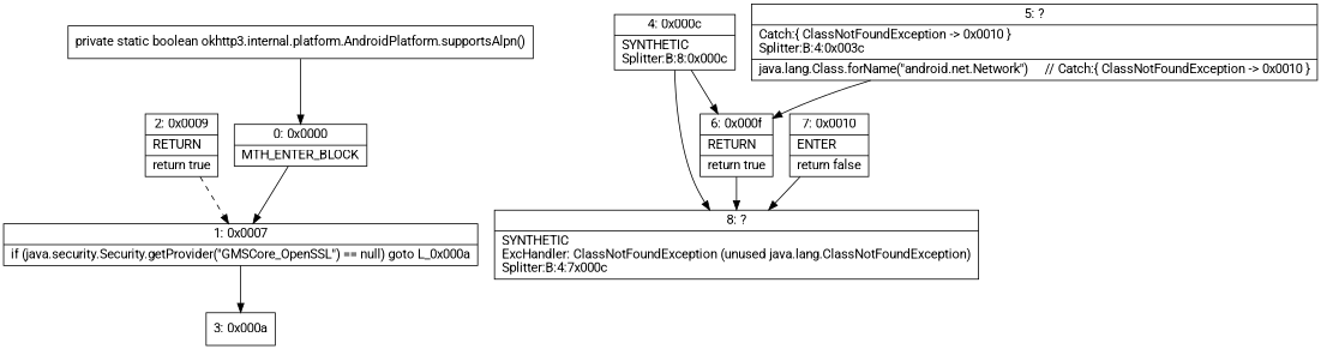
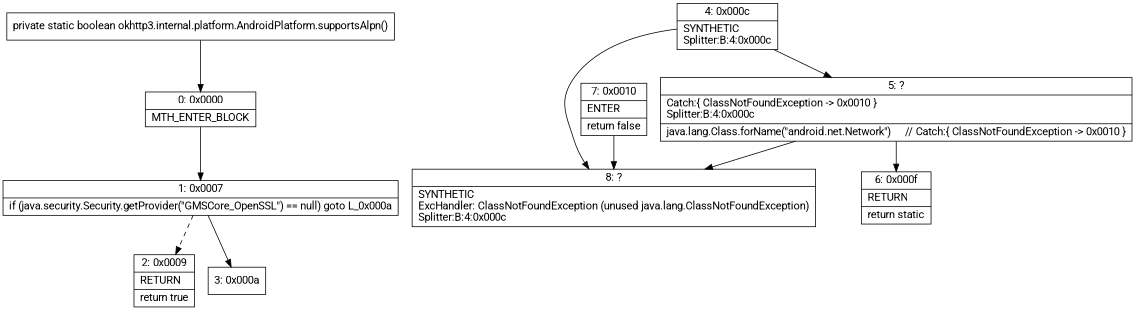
  digraph {
    fontname=Roboto
    node [fontname=Roboto shape=record]
    edge [fontname=Roboto]
    n1 [label="{0\:\ 0x0000|MTH_ENTER_BLOCK\l}"]
    n2 [label="{1\:\ 0x0007|if (java.security.Security.getProvider(\"GMSCore_OpenSSL\") == null) goto L_0x000a\l}"]
    n3 [label="{2\:\ 0x0009|RETURN\l|return true\l}"]
    n4 [label="{3\:\ 0x000a}"]
-   n5 [label="{4\:\ 0x000c|SYNTHETIC\lSplitter:B:8:0x000c\l}"]
-   n6 [label="{5\:\ ?|Catch:\{ ClassNotFoundException \-\> 0x0010 \}\lSplitter:B:4:0x003c\l|java.lang.Class.forName(\"android.net.Network\")     \/\/ Catch:\{ ClassNotFoundException \-\> 0x0010 \}\l}"]
-   n7 [label="{8\:\ ?|SYNTHETIC\lExcHandler: ClassNotFoundException (unused java.lang.ClassNotFoundException)\lSplitter:B:4:7x000c\l}"]
-   n8 [label="{6\:\ 0x000f|RETURN\l|return true\l}"]
+   n5 [label="{4\:\ 0x000c|SYNTHETIC\lSplitter:B:4:0x000c\l}"]
+   n6 [label="{5\:\ ?|Catch:\{ ClassNotFoundException \-\> 0x0010 \}\lSplitter:B:4:0x000c\l|java.lang.Class.forName(\"android.net.Network\")     \/\/ Catch:\{ ClassNotFoundException \-\> 0x0010 \}\l}"]
+   n7 [label="{8\:\ ?|SYNTHETIC\lExcHandler: ClassNotFoundException (unused java.lang.ClassNotFoundException)\lSplitter:B:4:0x000c\l}"]
+   n8 [label="{6\:\ 0x000f|RETURN\l|return static\l}"]
    n9 [label="{7\:\ 0x0010|ENTER\l|return false\l}"]
    n10 [label="{private static boolean okhttp3.internal.platform.AndroidPlatform.supportsAlpn() }"]
    n1 -> n2
-   n3 -> n2 [style=dashed]
+   n2 -> n3 [style=dashed]
    n2 -> n4
-   n5 -> n8
+   n5 -> n6
    n5 -> n7
-   n8 -> n7
+   n6 -> n7
    n6 -> n8
    n9 -> n7
    n10 -> n1
  }
